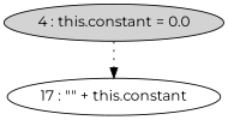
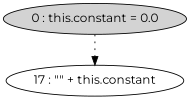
  digraph {
    fontname=Montserrat
    node [style=filled fontname=Montserrat]
-   "4 : this.constant = 0.0" [fillcolor=lightgrey]
+   "4 : this.constant = 0.0" [fillcolor=lightgrey label="0 : this.constant = 0.0"]
    "17 : \"\" + this.constant" [fillcolor=white]
    "4 : this.constant = 0.0" -> "17 : \"\" + this.constant" [style=dotted fontname=Montserrat]
  }
